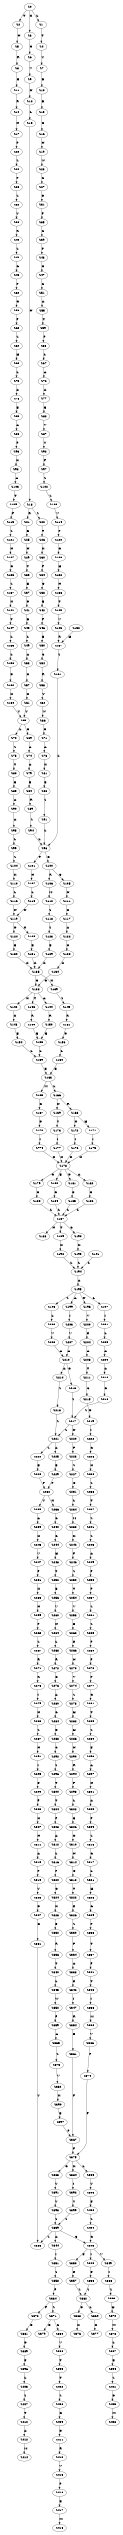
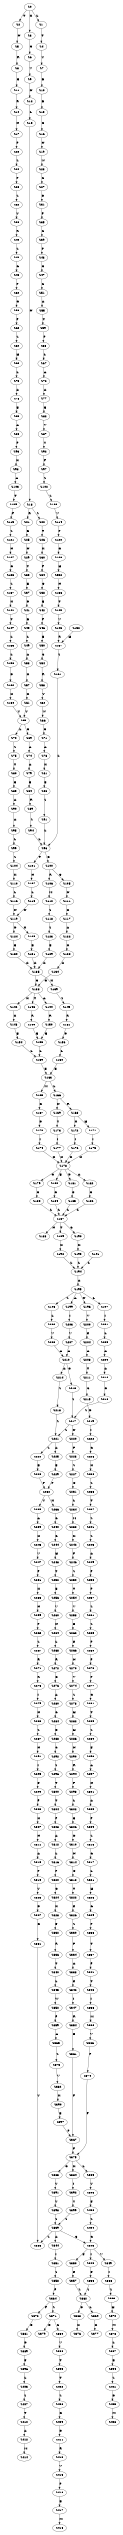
  strict digraph {
    S0
    S1
    S2
    S3
    S4
    S5
    S6
    S7
    S8
    S9
    S10
    S11
    S12
    S13
    S14
    S15
    S16
    S17
    S18
    S19
    S20
    S21
    S22
    S23
    S24
    S25
    S26
    S27
    S28
    S29
    S30
    S31
    S32
    S33
    S34
    S35
    S36
    S37
    S38
    S39
    S40
    S41
    S42
    S43
    S44
    S45
    S46
    S47
    S48
    S49
    S50
    S51
    S52
    S53
    S54
    S55
    S56
    S57
    S58
    S59
    S60
    S61
    S62
    S63
    S64
    S65
    S66
    S67
    S68
    S69
    S70
    S71
    S72
    S73
    S74
    S75
    S76
    S77
    S78
    S79
    S80
    S81
    S82
    S83
    S84
    S85
    S86
    S87
    S88
    S89
    S90
    S91
    S92
    S93
    S94
    S95
    S96
    S97
    S98
    S99
    S100
    S101
    S102
    S103
    S104
    S105
    S106
    S107
    S108
    S109
    S110
    S111
    S112
    S113
    S114
    S115
    S116
    S117
    S118
    S119
    S120
    S121
    S122
    S123
    S124
    S125
    S126
    S127
    S128
    S129
    S130
    S131
-   S132
+   S132 [label=S532]
    S133
    S134
    S135
    S136
    S137
    S138
    S139
    S140
    S141
    S142
    S143
    S144
    S145
    S146
    S147
    S148
    S149
    S150
    S151
    S157
    S153
    S154
    S155
    S156
    S152
    S158
    S159
    S160
    S161
    S162
    S163
    S164
    S165
    S166
    S167
    S168
    S169
    S170
    S171
    S172
    S173
-   S174 [label=S774]
+   S174
    S175
    S176
    S177
    S178
    S179
    S180
    S181
    S182
    S183
    S184
    S185
    S186
    S187
    S188
    S189
    S190
    S192
    S193
    S191
    S194
    S195
    S196
    S197
    S198
    S199
    S200
    S201
    S202
    S203
    S204
    S205
    S206
    S207
    S208
    S209
    S210
    S211
    S212
    S213
    S214
    S215
    S216
    S217
    S218
    S219
    S220
    S221
    S222
    S223
    S224
    S225
    S226
    S227
    S228
    S229
    S230
    S231
    S232
    S233
    S234
    S235
    S236
    S237
    S238
    S239
    S240
    S241
    S242
    S243
    S244
    S245
    S246
    S247
    S248
    S249
    S250
    S251
    S252
    S253
    S254
    S255
    S256
    S257
    S258
    S259
    S260
    S261
    S262
    S263
    S264
    S265
    S266
    S267
    S268
    S269
    S270
    S271
    S272
    S273
    S274
    S275
    S276
    S277
    S278
    S279
    S280
    S281
    S282
    S283
    S284
    S285
    S286
    S287
    S288
    S289
    S290
    S291
    S292
    S293
    S294
    S295
    S296
    S297
    S298
    S299
    S300
    S301
    S302
    S303
    S304
    S305
    S306
    S307
    S308
    S309
    S310
    S311
    S312
    S313
    S314
    S315
    S316
    S317
    S318
    S319
    S320
    S321
    n323 [label=S822]
    S323
    S324
    S325
    S326
    S327
    S328
    S329
    S330
    S331
    S332
    S333
    S334
    S335
    S336
    S337
    S338
    S340
    S341
    S342
    S339
    S343
    S344
    S345
    S346
    S347
    S348
    S349
    S350
    S351
    S352
    S353
    S354
    S355
    S356
    S357
    S358
    S359
    S360
    S361
    S362
    S363
    S364
    S365
    S366
    S367
    S368
    S369
    S370
    S371
    S372
    S373
    S374
    S375
    S376
    S377
    S378
    S379
    S380
    S381
    S382
    S383
    S384
    S385
    S387
    S388
    S389
    S390
    S391
    S392
    S393
    S394
    S395
    S396
    S397
    S398
    S399
    S400
    n401 [label=S441]
    S402
    S403
    S404
    S405
    S406
    S407
    S408
    S409
    S410
    S411
    S412
    S413
    S414
    S415
    S416
    S417
    S418
    S0 -> S1 [label=L]
    S0 -> S2 [label=T]
    S0 -> S3 [label=K]
    S1 -> S4 [label=T]
    S2 -> S5 [label=N]
    S3 -> S6 [label=Q]
    S4 -> S7 [label=Y]
    S5 -> S8 [label=R]
    S6 -> S9 [label=V]
    S7 -> S10 [label=E]
    S8 -> S11 [label=E]
    S9 -> S12 [label=N]
    S10 -> S13 [label=E]
    S11 -> S14 [label=R]
    S12 -> S15 [label=L]
    S13 -> S16 [label=Q]
    S14 -> S17 [label=N]
    S15 -> S18 [label=N]
    S16 -> S19 [label=N]
    S17 -> S20 [label=P]
    S18 -> S21 [label=R]
    S18 -> S22 [label=S]
    S19 -> S23 [label=W]
    S20 -> S24 [label=S]
    S21 -> S25 [label=E]
    S22 -> S26 [label=T]
    S23 -> S27 [label=G]
    S24 -> S28 [label=P]
    S25 -> S29 [label=N]
    S26 -> S30 [label=K]
    S27 -> S31 [label=D]
    S28 -> S32 [label=S]
    S29 -> S33 [label=T]
    S30 -> S34 [label=P]
    S31 -> S35 [label=P]
    S32 -> S36 [label=Y]
    S33 -> S37 [label=E]
    S34 -> S38 [label=Q]
    S35 -> S39 [label=G]
    S36 -> S40 [label=R]
    S37 -> S41 [label=D]
    S38 -> S42 [label=E]
    S39 -> S43 [label=P]
    S40 -> S44 [label=S]
    S41 -> S45 [label=E]
    S42 -> S46 [label=P]
    S43 -> S47 [label=Q]
    S44 -> S48 [label=G]
    S45 -> S49 [label=L]
    S46 -> S50 [label=E]
    S47 -> S51 [label=G]
    S48 -> S52 [label=P]
    S49 -> S53 [label=A]
    S50 -> S54 [label=G]
    S51 -> S55 [label=A]
    S52 -> S56 [label=Q]
    S53 -> S57 [label=K]
    S54 -> S58 [label=R]
    S55 -> S59 [label=T]
    S56 -> S60 [label=P]
    S57 -> S61 [label=K]
    S58 -> S62 [label=Y]
    S59 -> S63 [label=P]
    S60 -> S64 [label=S]
    S61 -> S65 [label=Y]
    S62 -> S66 [label=W]
    S63 -> S67 [label=L]
    S64 -> S68 [label=H]
    S65 -> S69 [label=Q]
    S65 -> S70 [label=L]
    S66 -> S71 [label=Q]
    S67 -> S72 [label=A]
    S68 -> S73 [label=L]
    S69 -> S74 [label=A]
    S70 -> S75 [label=S]
    S71 -> S76 [label=A]
    S72 -> S77 [label=A]
    S73 -> S78 [label=A]
    S74 -> S79 [label=A]
    S75 -> S80 [label=T]
    S76 -> S81 [label=K]
    S77 -> S82 [label=E]
    S78 -> S83 [label=E]
    S79 -> S84 [label=E]
    S80 -> S85 [label=E]
    S81 -> S86 [label=E]
    S82 -> S87 [label=V]
    S83 -> S88 [label=A]
    S84 -> S89 [label=R]
    S85 -> S90 [label=A]
    S86 -> S91 [label=S]
    S87 -> S92 [label=Y]
    S88 -> S93 [label=P]
    S89 -> S94 [label=S]
    S90 -> S95 [label=A]
    S91 -> S96 [label=L]
    S92 -> S97 [label=P]
    S93 -> S98 [label=K]
    S94 -> S96 [label=L]
    S95 -> S99 [label=L]
    S96 -> S100 [label=Q]
    S96 -> S101 [label=T]
    S97 -> S102 [label=S]
    S98 -> S103 [label=A]
    S99 -> S104 [label=S]
    S100 -> S105 [label=Q]
    S100 -> S106 [label=R]
    S101 -> S107 [label=N]
    S102 -> S108 [label=S]
    S103 -> S109 [label=T]
    S104 -> S110 [label=K]
    S105 -> S111 [label=N]
    S106 -> S112 [label=M]
    S107 -> S113 [label=L]
    S108 -> S114 [label=V]
    S109 -> S115 [label=P]
    S110 -> S116 [label=L]
    S111 -> S117 [label=K]
    S112 -> S118 [label=S]
    S113 -> S119 [label=N]
    S114 -> S120 [label=P]
    S115 -> S121 [label=S]
    S116 -> S119 [label=N]
    S117 -> S122 [label=A]
    S118 -> S123 [label=S]
    S119 -> S124 [label=D]
    S119 -> S125 [label=K]
    S120 -> S126 [label=Q]
    S121 -> S127 [label=N]
    S122 -> S128 [label=K]
    S123 -> S129 [label=E]
    S124 -> S130 [label=E]
    S125 -> S131 [label=E]
    S126 -> S132 [label=H]
    S127 -> S133 [label=Q]
    S128 -> S134 [label=A]
    S129 -> S135 [label=A]
    S130 -> S135 [label=A]
    S131 -> S135 [label=A]
    S132 -> S136 [label=N]
    S133 -> S137 [label=S]
    S134 -> S138 [label=Q]
    S135 -> S138 [label=Q]
    S135 -> S139 [label=K]
    S136 -> S140 [label=T]
    S137 -> S141 [label=K]
    S138 -> S142 [label=K]
    S138 -> S143 [label=T]
    S138 -> S144 [label=A]
    S139 -> S145 [label=S]
    S140 -> S146 [label=V]
    S141 -> S147 [label=T]
    S142 -> S148 [label=K]
    S143 -> S149 [label=R]
    S144 -> S150 [label=R]
    S145 -> S151 [label=R]
    S146 -> S157 [label=R]
    S147 -> S153 [label=L]
    S148 -> S154 [label=E]
    S149 -> S155 [label=E]
    S150 -> S155 [label=E]
    S151 -> S156 [label=D]
    S157 -> S161 [label=S]
    S153 -> S158 [label=L]
    S154 -> S159 [label=L]
    S155 -> S159 [label=L]
    S156 -> S160 [label=L]
    S152 -> S157 [label=H]
    S158 -> S162 [label=D]
    S159 -> S163 [label=E]
    S160 -> S163 [label=E]
    S161 -> S96 [label=L]
    S162 -> S164 [label=K]
    S163 -> S165 [label=M]
    S163 -> S166 [label=L]
    S164 -> S65 [label=Y]
    S165 -> S167 [label=Q]
    S166 -> S168 [label=R]
    S166 -> S169 [label=N]
    S167 -> S170 [label=D]
    S168 -> S171 [label=H]
    S168 -> S172 [label=K]
    S169 -> S173 [label=Y]
    S170 -> S174 [label=I]
    S171 -> S175 [label=I]
    S172 -> S176 [label=I]
    S173 -> S177 [label=I]
    S174 -> S178 [label=K]
    S175 -> S178 [label=K]
    S176 -> S178 [label=K]
    S177 -> S178 [label=K]
    S178 -> S179 [label=Q]
    S178 -> S180 [label=E]
    S178 -> S181 [label=D]
    S178 -> S182 [label=A]
    S179 -> S183 [label=Q]
    S180 -> S184 [label=Q]
    S181 -> S185 [label=Q]
    S182 -> S186 [label=Q]
    S183 -> S187 [label=L]
    S184 -> S187 [label=L]
    S185 -> S187 [label=L]
    S186 -> S187 [label=L]
    S187 -> S188 [label=N]
    S187 -> S189 [label=T]
    S187 -> S190 [label=G]
    S189 -> S192 [label=K]
    S190 -> S193 [label=K]
    S192 -> S194 [label=L]
    S193 -> S194 [label=L]
    S191 -> S194 [label=L]
    S194 -> S195 [label=A]
    S195 -> S196 [label=N]
    S195 -> S197 [label=L]
    S195 -> S198 [label=S]
    S195 -> S199 [label=A]
    S196 -> S200 [label=V]
    S197 -> S201 [label=I]
    S198 -> S202 [label=L]
    S199 -> S203 [label=I]
    S200 -> S204 [label=F]
    S201 -> S205 [label=L]
    S202 -> S206 [label=V]
    S203 -> S207 [label=V]
    S204 -> S208 [label=A]
    S205 -> S209 [label=A]
    S206 -> S210 [label=A]
    S207 -> S210 [label=A]
    S208 -> S211 [label=T]
    S209 -> S212 [label=A]
    S210 -> S213 [label=Q]
    S210 -> S214 [label=A]
    S211 -> S215 [label=G]
    S212 -> S216 [label=Q]
    S213 -> S217 [label=S]
    S214 -> S218 [label=S]
    S215 -> S219 [label=D]
    S216 -> S217 [label=S]
    S217 -> S220 [label=N]
    S217 -> S221 [label=S]
    S218 -> S221 [label=S]
    S219 -> S222 [label=I]
    S220 -> S223 [label=P]
    S221 -> S224 [label=S]
    S221 -> S225 [label=A]
    S222 -> S226 [label=G]
    S223 -> S227 [label=S]
    S224 -> S228 [label=E]
    S225 -> S229 [label=E]
    S226 -> S230 [label=K]
    S227 -> S231 [label=Q]
    S228 -> S232 [label=P]
    S229 -> S232 [label=P]
    S230 -> S233 [label=S]
    S231 -> S234 [label=L]
    S232 -> S235 [label=Y]
    S232 -> S236 [label=K]
    S233 -> S237 [label=T]
    S234 -> S238 [label=M]
    S235 -> S239 [label=A]
    S236 -> S240 [label=G]
    S237 -> S241 [label=S]
    S238 -> S242 [label=K]
    S239 -> S243 [label=K]
    S240 -> S244 [label=G]
    S241 -> S245 [label=S]
    S242 -> S246 [label=P]
    S243 -> S247 [label=V]
    S244 -> S248 [label=H]
    S245 -> S249 [label=A]
    S246 -> S250 [label=S]
    S247 -> S251 [label=P]
    S248 -> S252 [label=T]
    S249 -> S253 [label=P]
    S250 -> S254 [label=T]
    S251 -> S255 [label=K]
    S252 -> S256 [label=E]
    S253 -> S257 [label=P]
    S254 -> S258 [label=V]
    S255 -> S259 [label=N]
    S256 -> S260 [label=V]
    S257 -> S261 [label=S]
    S258 -> S262 [label=E]
    S259 -> S263 [label=P]
    S260 -> S264 [label=N]
    S261 -> S265 [label=S]
    S262 -> S266 [label=F]
    S263 -> S267 [label=S]
    S264 -> S268 [label=L]
    S265 -> S269 [label=P]
    S266 -> S270 [label=N]
    S267 -> S271 [label=R]
    S268 -> S272 [label=R]
    S269 -> S273 [label=P]
    S270 -> S274 [label=V]
    S271 -> S275 [label=R]
    S272 -> S276 [label=Q]
    S273 -> S277 [label=P]
    S274 -> S278 [label=S]
    S275 -> S279 [label=I]
    S276 -> S280 [label=A]
    S277 -> S281 [label=Q]
    S278 -> S282 [label=H]
    S279 -> S283 [label=N]
    S280 -> S284 [label=G]
    S281 -> S285 [label=T]
    S282 -> S286 [label=H]
    S283 -> S287 [label=S]
    S284 -> S288 [label=D]
    S285 -> S289 [label=S]
    S286 -> S290 [label=N]
    S287 -> S291 [label=N]
    S288 -> S292 [label=C]
    S289 -> S293 [label=F]
    S290 -> S294 [label=R]
    S291 -> S295 [label=I]
    S292 -> S296 [label=S]
    S293 -> S297 [label=A]
    S294 -> S298 [label=P]
    S295 -> S299 [label=F]
    S296 -> S300 [label=T]
    S297 -> S301 [label=N]
    S298 -> S302 [label=L]
    S299 -> S303 [label=P]
    S300 -> S304 [label=T]
    S301 -> S305 [label=A]
    S302 -> S306 [label=E]
    S303 -> S307 [label=K]
    S304 -> S308 [label=P]
    S305 -> S309 [label=P]
    S306 -> S310 [label=D]
    S307 -> S311 [label=N]
    S308 -> S312 [label=A]
    S309 -> S313 [label=S]
    S310 -> S314 [label=N]
    S311 -> S315 [label=A]
    S312 -> S316 [label=L]
    S313 -> S317 [label=G]
    S314 -> S318 [label=Q]
    S315 -> S319 [label=P]
    S316 -> S320 [label=P]
    S317 -> S321 [label=L]
    S318 -> n323 [label=T]
    S319 -> S323 [label=Y]
    S320 -> S324 [label=Q]
    S321 -> S325 [label=H]
    n323 -> S326 [label=F]
    S323 -> S327 [label=D]
    S324 -> S328 [label=K]
    S325 -> S329 [label=G]
    S326 -> S330 [label=S]
    S327 -> S331 [label=Q]
    S328 -> S332 [label=F]
    S329 -> S333 [label=P]
    S330 -> S334 [label=P]
    S331 -> S335 [label=Y]
    S332 -> S336 [label=R]
    S333 -> S337 [label=T]
    S334 -> S338 [label=A]
    S336 -> S340 [label=T]
    S337 -> S341 [label=P]
    S338 -> S342 [label=F]
    S340 -> S345 [label=L]
    S341 -> S346 [label=T]
    S342 -> S347 [label=I]
    S339 -> S335 [label=S]
    S339 -> S343 [label=G]
    S339 -> S344 [label=A]
    S343 -> S348 [label=I]
    S343 -> S349 [label=V]
    S343 -> S350 [label=F]
    S344 -> S351 [label=I]
    S345 -> S352 [label=W]
    S346 -> S353 [label=I]
    S347 -> S354 [label=R]
    S348 -> S355 [label=F]
    S349 -> S356 [label=I]
    S350 -> S357 [label=F]
    S351 -> S358 [label=S]
    S352 -> S359 [label=P]
    S353 -> S360 [label=M]
    S354 -> S361 [label=E]
    S355 -> S362 [label=S]
    S356 -> S363 [label=S]
    S357 -> S362 [label=S]
    S358 -> S364 [label=P]
    S359 -> S365 [label=A]
    S360 -> S366 [label=V]
    S361 -> S367 [label=P]
    S362 -> S368 [label=D]
    S362 -> S369 [label=L]
    S363 -> S370 [label=H]
    S364 -> S371 [label=S]
    S364 -> S372 [label=P]
    S365 -> S373 [label=S]
    S366 -> S374 [label=P]
    S367 -> S375 [label=P]
    S368 -> S376 [label=K]
    S369 -> S377 [label=K]
    S370 -> S378 [label=M]
    S371 -> S379 [label=D]
    S371 -> S380 [label=G]
    S372 -> S381 [label=E]
    S373 -> S382 [label=V]
    S374 -> S375 [label=P]
    S375 -> S383 [label=Q]
    S375 -> S384 [label=K]
    S375 -> S385 [label=L]
    S378 -> S387 [label=L]
    S380 -> S388 [label=V]
    S381 -> S389 [label=D]
    S382 -> S390 [label=K]
    S383 -> S391 [label=Y]
    S384 -> S392 [label=I]
    S385 -> S393 [label=Y]
    S387 -> S394 [label=E]
    S388 -> S395 [label=T]
    S389 -> S396 [label=F]
    S390 -> S397 [label=E]
    S391 -> S398 [label=Y]
    S392 -> S399 [label=Y]
    S393 -> S400 [label=F]
    S394 -> n401 [label=S]
    S395 -> S402 [label=T]
    S396 -> S403 [label=L]
    S397 -> S367 [label=P]
    S398 -> S339 [label=S]
    S399 -> S339 [label=S]
    S400 -> S404 [label=S]
    n401 -> S405 [label=D]
    S402 -> S406 [label=S]
    S403 -> S407 [label=S]
    S404 -> S343 [label=G]
    S405 -> S408 [label=M]
    S406 -> S409 [label=Q]
    S407 -> S410 [label=T]
    S409 -> S411 [label=D]
    S410 -> S412 [label=A]
    S411 -> S413 [label=R]
    S412 -> S414 [label=M]
    S413 -> S415 [label=V]
    S415 -> S416 [label=P]
    S416 -> S417 [label=E]
    S417 -> S418 [label=M]
  }
